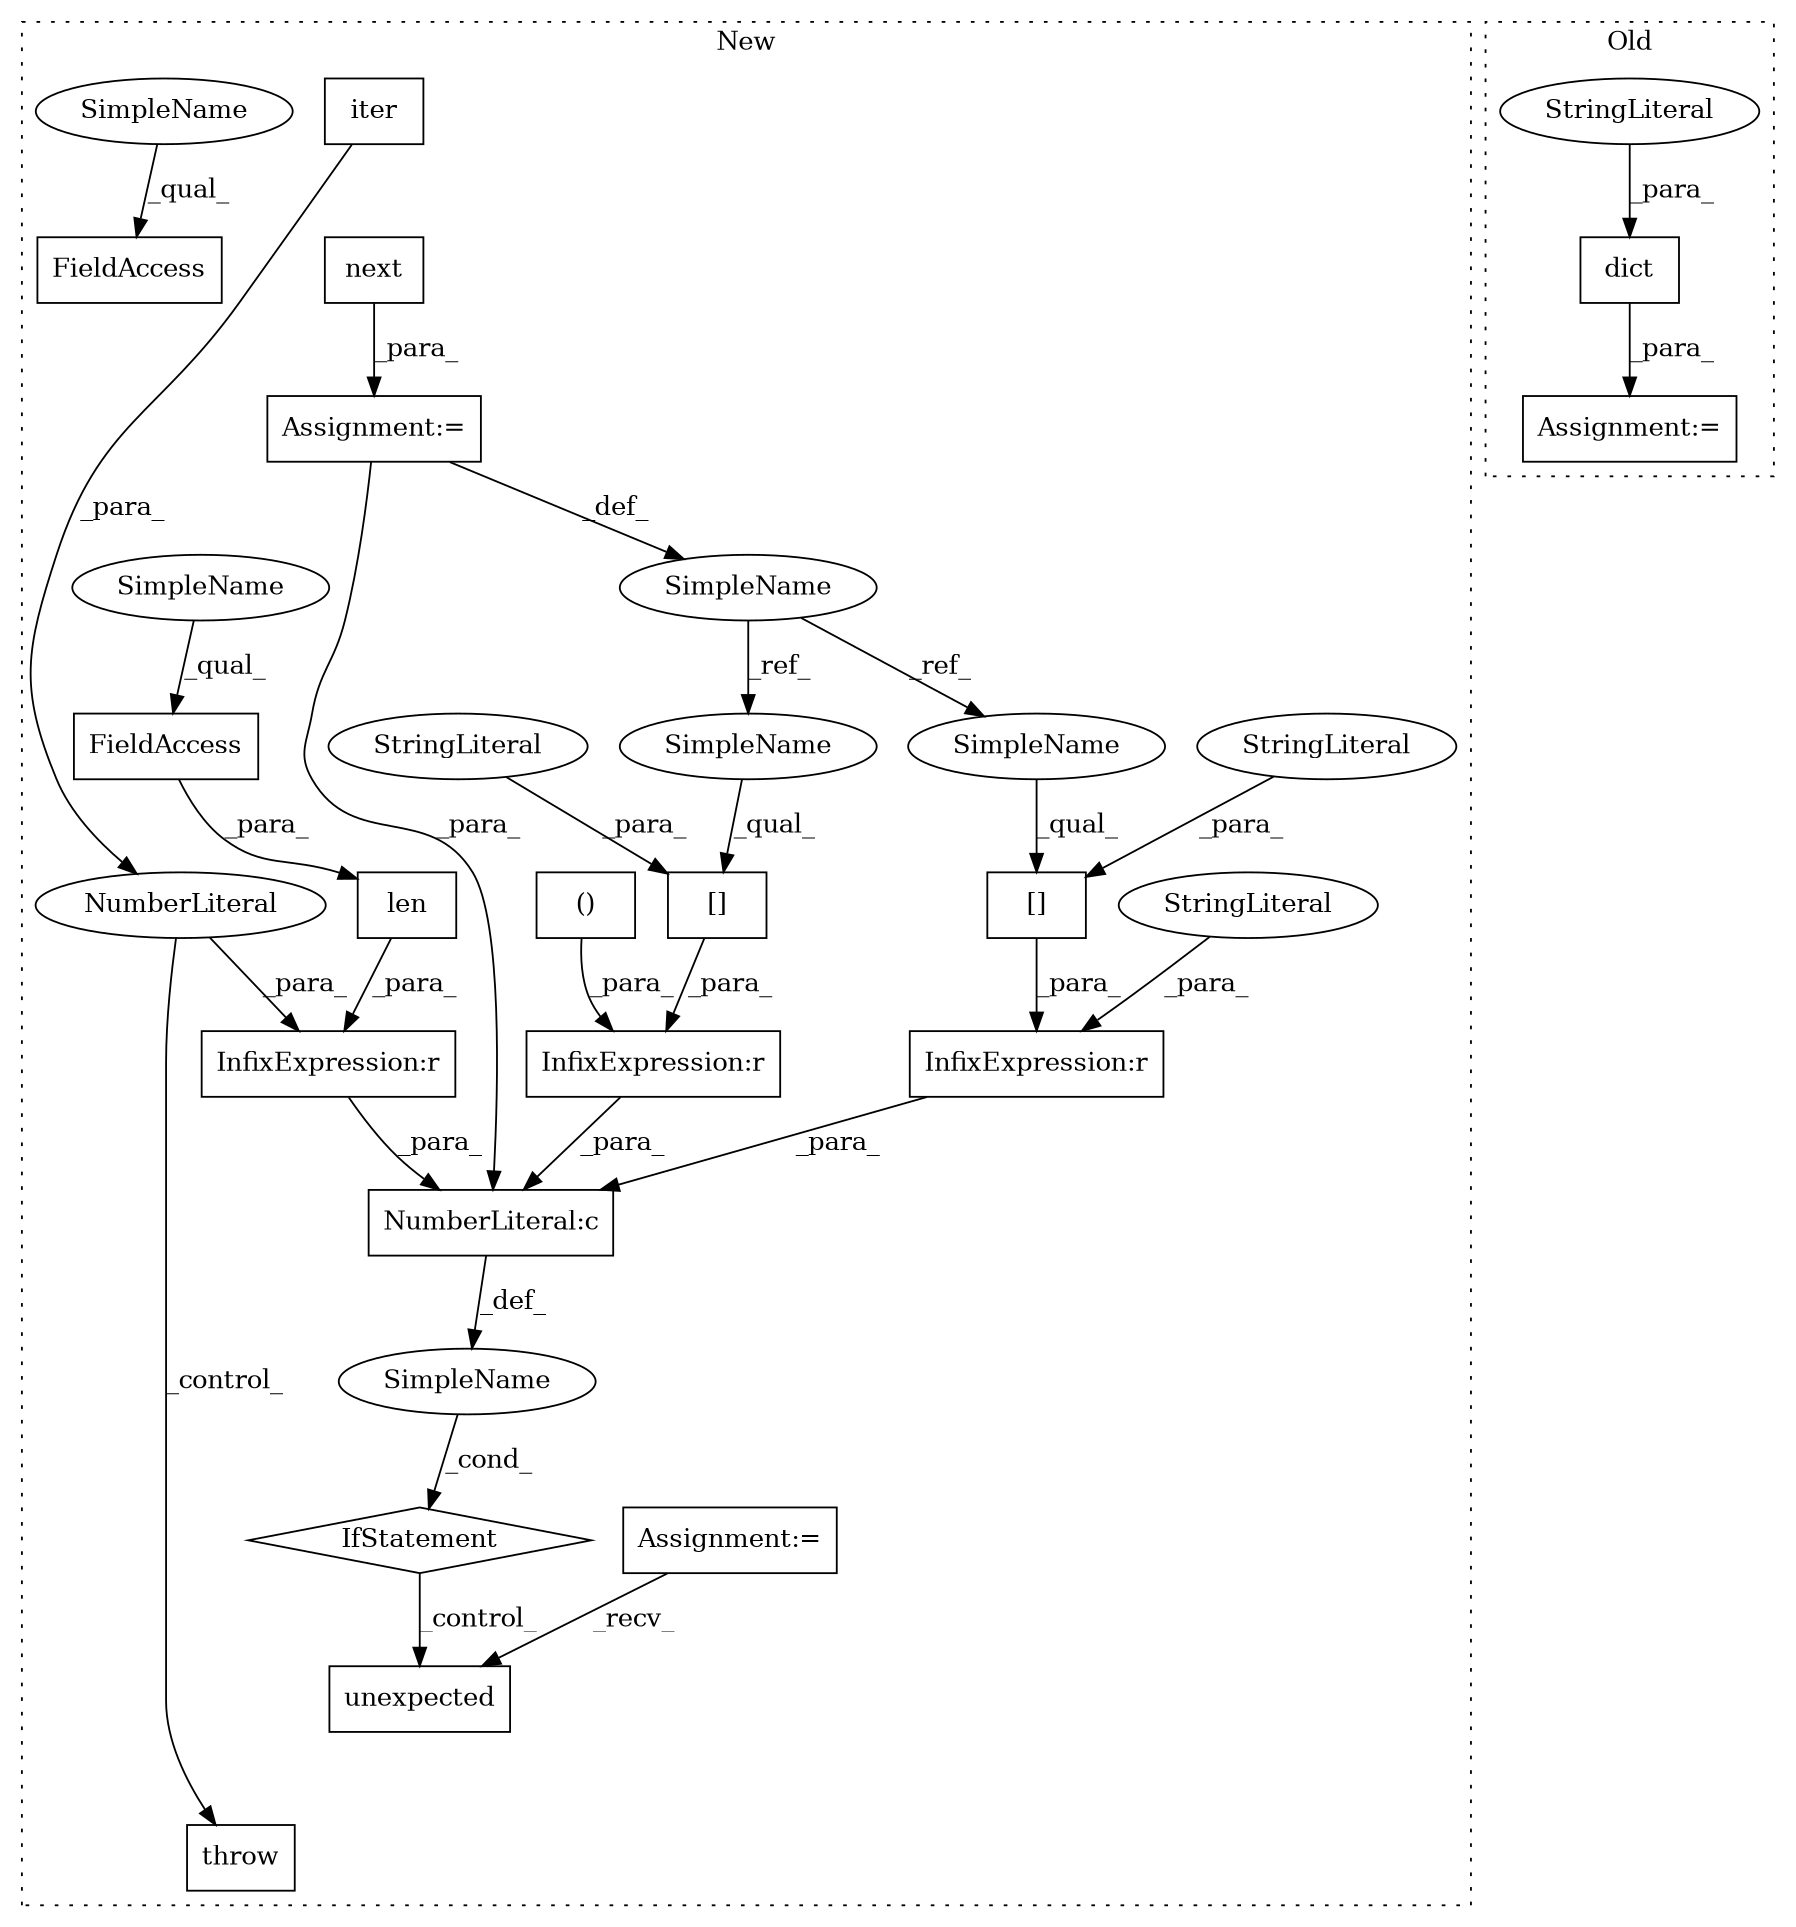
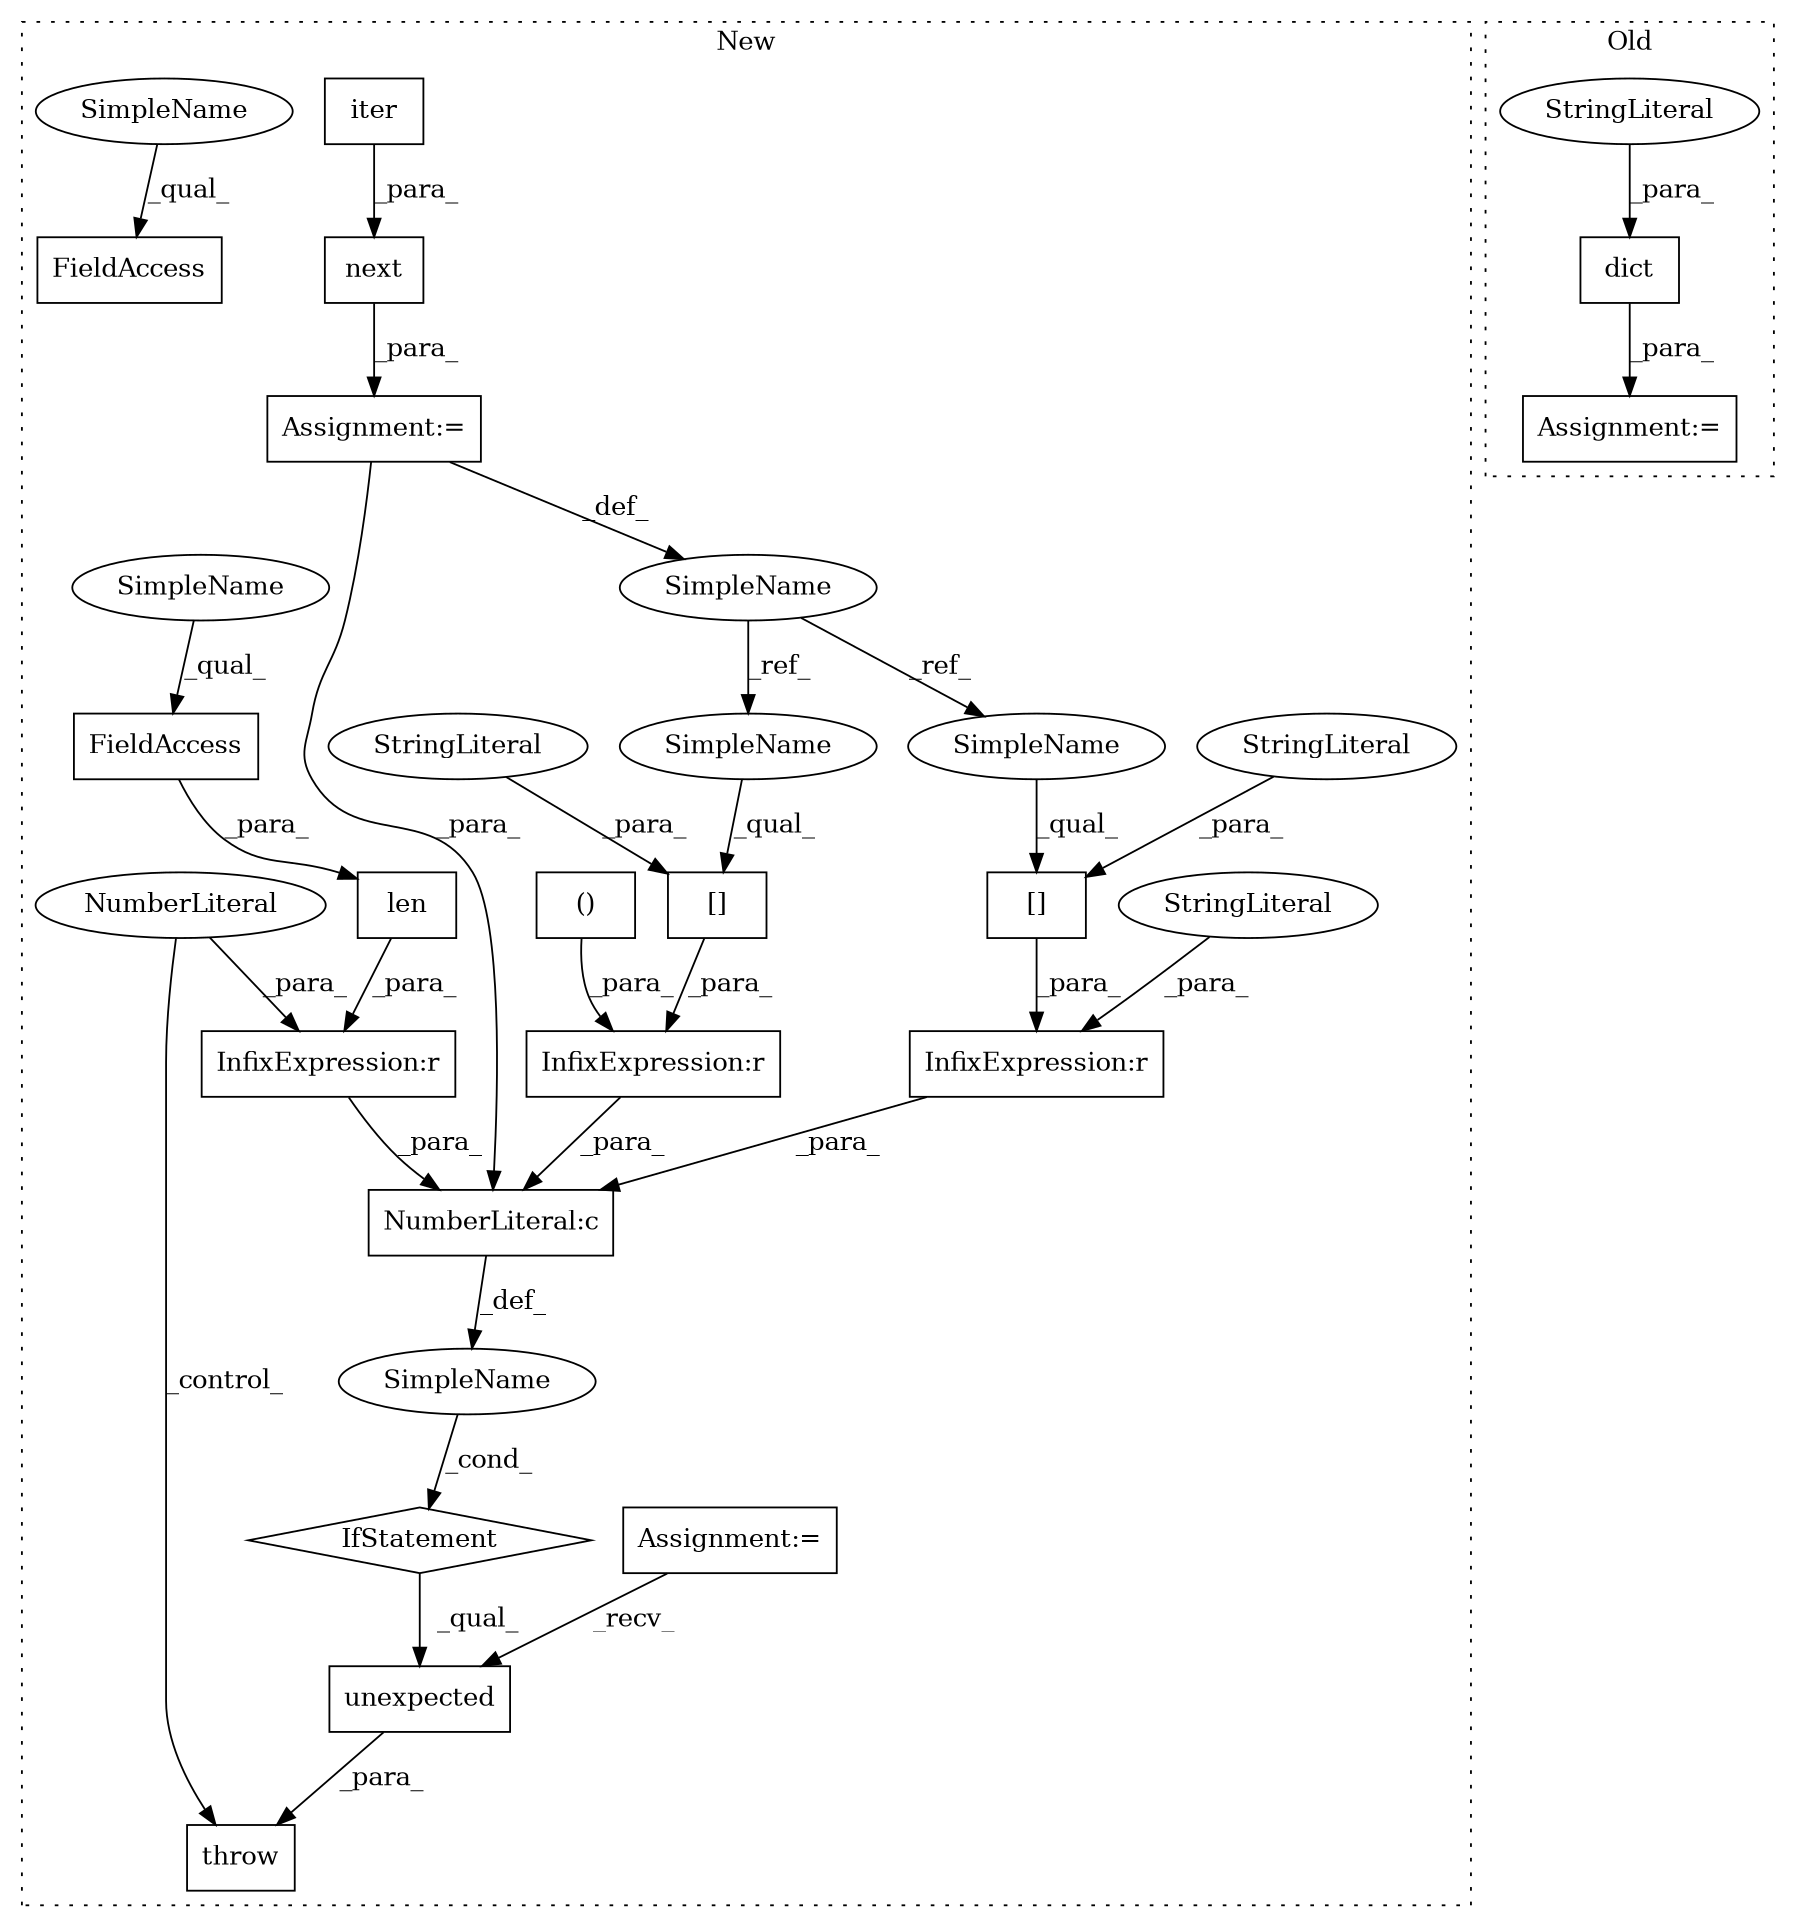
  digraph {
    node [a=42 l=4 s=1553 shape=box]
    n1 [a=32 l="5,1" label=iter s="1505,1536"]
    n2 [a=32 l="5,1" label=next s="1500,1537"]
    n3 [a=27 l=9 label="InfixExpression:r" s=1637]
    n4 [a=106 l=35 label="()" s=1646]
    n5 [a=27 label="InfixExpression:r" s=1600]
    n6 [a=2 l="12,1" label="[]" s="1617,1636"]
    n7 [a=27 label="NumberLiteral:c" s=1576]
    n8 [a=27 l=3 label="InfixExpression:r" s=1571]
    n9 [a=34 l=1 label=NumberLiteral s=1574 shape=ellipse]
    n10 [a=2 l="12,1" label="[]" s="1581,1599"]
    n11 [a=32 l="4,1" label=len s="1549,1570"]
    n12 [a=53 l=6 label=throw s=1693]
    n13 [label=SimpleName shape=ellipse l="" s=""]
    n14 [a=32 l=12 label=unexpected s=1716]
    n15 [a=22 l=17 label=FieldAccess]
    n16 [a=22 l=17 label=FieldAccess s=1510]
    n17 [a=25 l="4,2" label=IfStatement s="1544,1683" shape=diamond]
    n18 [l=11 label=SimpleName s=1488 shape=ellipse]
    n19 [a=7 l=16 label="Assignment:=" s=860]
    n20 [a=45 l=7 label=StringLiteral s=1604 shape=ellipse]
    n21 [a=45 l=6 label=StringLiteral s=1593 shape=ellipse]
    n22 [a=7 l=1 label="Assignment:=" s=1499]
    n23 [a=45 l=7 label=StringLiteral s=1629 shape=ellipse]
    n24 [label=SimpleName shape=ellipse]
    n25 [label=SimpleName s=1510 shape=ellipse]
    n26 [l=11 label=SimpleName s=1617 shape=ellipse]
    n27 [l=11 label=SimpleName s=1581 shape=ellipse]
    n28 [a=32 l="5,1" label=dict s="1302,1332"]
    n29 [a=45 l=14 label=StringLiteral s=1307 shape=ellipse]
    n30 [a=7 l=1 label="Assignment:=" s=1301]
    subgraph cluster_1 {
      label=New
      style=dotted
      n1
      n2
      n3
      n4
      n5
      n6
      n7
      n8
      n9
      n10
      n11
      n12
      n13
      n14
      n15
      n16
      n17
      n18
      n19
      n20
      n21
      n22
      n23
      n24
      n25
      n26
      n27
    }
    subgraph cluster_2 {
      label=Old
      style=dotted
      n28
      n29
      n30
    }
-   n1 -> n9 [label=_para_]
+   n1 -> n2 [label=_para_]
    n2 -> n22 [label=_para_]
    n3 -> n7 [label=_para_]
    n4 -> n3 [label=_para_]
    n5 -> n7 [label=_para_]
    n6 -> n3 [label=_para_]
    n7 -> n13 [label=_def_]
    n8 -> n7 [label=_para_]
    n9 -> n8 [label=_para_]
    n9 -> n12 [label=_control_]
    n10 -> n5 [label=_para_]
    n11 -> n8 [label=_para_]
    n13 -> n17 [label=_cond_]
+   n14 -> n12 [label=_para_]
    n15 -> n11 [label=_para_]
-   n17 -> n14 [label=_control_]
+   n17 -> n14 [label=_qual_]
    n18 -> n26 [label=_ref_]
    n18 -> n27 [label=_ref_]
    n19 -> n14 [label=_recv_]
    n20 -> n5 [label=_para_]
    n21 -> n10 [label=_para_]
    n22 -> n7 [label=_para_]
    n22 -> n18 [label=_def_]
    n23 -> n6 [label=_para_]
    n24 -> n15 [label=_qual_]
    n25 -> n16 [label=_qual_]
    n26 -> n6 [label=_qual_]
    n27 -> n10 [label=_qual_]
    n28 -> n30 [label=_para_]
    n29 -> n28 [label=_para_]
  }
